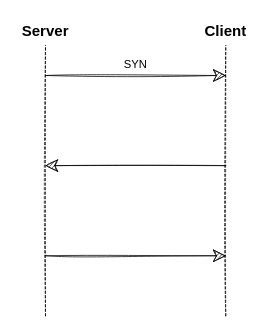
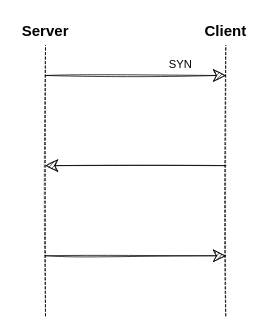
  <mxCell id="0" />
  <mxCell id="1" parent="0" />
  <mxCell id="2" value="" style="endArrow=none;dashed=1;html=1;rounded=1;sketch=1;hachureGap=4;strokeWidth=1;fontFamily=Helvetica;fontSize=15;startSize=14;endSize=14;sourcePerimeterSpacing=8;targetPerimeterSpacing=8;" edge="1" parent="1"><mxGeometry width="50" height="50" relative="1" as="geometry"><mxPoint x="60" y="420" as="sourcePoint" /><mxPoint x="60" y="60" as="targetPoint" /></mxGeometry></mxCell>
  <mxCell id="3" value="" style="endArrow=none;dashed=1;html=1;rounded=1;sketch=1;hachureGap=4;strokeWidth=1;fontFamily=Helvetica;fontSize=15;startSize=14;endSize=14;sourcePerimeterSpacing=8;targetPerimeterSpacing=8;" edge="1" parent="1"><mxGeometry width="50" height="50" relative="1" as="geometry"><mxPoint x="300" y="420" as="sourcePoint" /><mxPoint x="300" y="60" as="targetPoint" /></mxGeometry></mxCell>
  <mxCell id="4" value="" style="endArrow=classic;html=1;rounded=1;sketch=1;hachureGap=4;strokeWidth=1;fontFamily=Helvetica;fontSize=15;startSize=14;endSize=14;sourcePerimeterSpacing=8;targetPerimeterSpacing=8;" edge="1" parent="1"><mxGeometry width="50" height="50" relative="1" as="geometry"><mxPoint x="60" y="100" as="sourcePoint" /><mxPoint x="300" y="100" as="targetPoint" /></mxGeometry></mxCell>
  <mxCell id="5" value="" style="endArrow=classic;html=1;rounded=1;sketch=1;hachureGap=4;strokeWidth=1;fontFamily=Helvetica;fontSize=15;startSize=14;endSize=14;sourcePerimeterSpacing=8;targetPerimeterSpacing=8;" edge="1" parent="1"><mxGeometry width="50" height="50" relative="1" as="geometry"><mxPoint x="300" y="220" as="sourcePoint" /><mxPoint x="60" y="220" as="targetPoint" /></mxGeometry></mxCell>
  <mxCell id="6" value="" style="endArrow=classic;html=1;rounded=1;sketch=1;hachureGap=4;strokeWidth=1;fontFamily=Helvetica;fontSize=15;startSize=14;endSize=14;sourcePerimeterSpacing=8;targetPerimeterSpacing=8;" edge="1" parent="1"><mxGeometry width="50" height="50" relative="1" as="geometry"><mxPoint x="60" y="340" as="sourcePoint" /><mxPoint x="300" y="340" as="targetPoint" /></mxGeometry></mxCell>
- <mxCell id="7" value="SYN" style="text;html=1;strokeColor=none;fillColor=none;align=center;verticalAlign=middle;whiteSpace=wrap;rounded=0;dashed=1;sketch=1;hachureGap=4;fontFamily=Helvetica;fontSize=15;" vertex="1" parent="1"><mxGeometry x="150" y="70" width="60" height="30" as="geometry" /></mxCell>
+ <mxCell id="7" value="SYN" style="text;html=1;strokeColor=none;fillColor=none;align=center;verticalAlign=middle;whiteSpace=wrap;rounded=0;dashed=1;sketch=1;hachureGap=4;fontFamily=Helvetica;fontSize=15;" vertex="1" parent="1"><mxGeometry x="210" y="70" width="60" height="30" as="geometry" /></mxCell>
  <mxCell id="8" value="Server" style="text;html=1;strokeColor=none;fillColor=none;align=center;verticalAlign=middle;whiteSpace=wrap;rounded=0;dashed=1;sketch=1;hachureGap=4;fontFamily=Helvetica;fontSize=20;fontStyle=1" vertex="1" parent="1"><mxGeometry x="20" y="20" width="80" height="40" as="geometry" /></mxCell>
  <mxCell id="9" value="Client" style="text;html=1;strokeColor=none;fillColor=none;align=center;verticalAlign=middle;whiteSpace=wrap;rounded=0;dashed=1;sketch=1;hachureGap=4;fontFamily=Helvetica;fontSize=20;fontStyle=1" vertex="1" parent="1"><mxGeometry x="260" y="20" width="80" height="40" as="geometry" /></mxCell>
